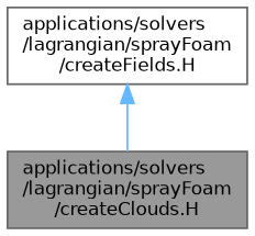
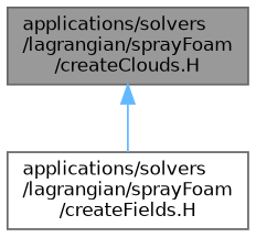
  digraph {
    node [fontname=Helvetica fontsize=10 shape=box style=filled]
    n1 [color=gray40 fillcolor=grey60 fontcolor=black height=0.2 label="applications/solvers\l/lagrangian/sprayFoam\l/createClouds.H" width=0.4]
    n2 [color=grey40 fillcolor=white height=0.2 label="applications/solvers\l/lagrangian/sprayFoam\l/createFields.H" width=0.4]
-   n2 -> n1 [color=steelblue1 dir=back fontname=Helvetica fontsize=10 labelfontname=Helvetica labelfontsize=10 style=solid]
+   n1 -> n2 [color=steelblue1 dir=back fontname=Helvetica fontsize=10 labelfontname=Helvetica labelfontsize=10 style=solid]
  }
